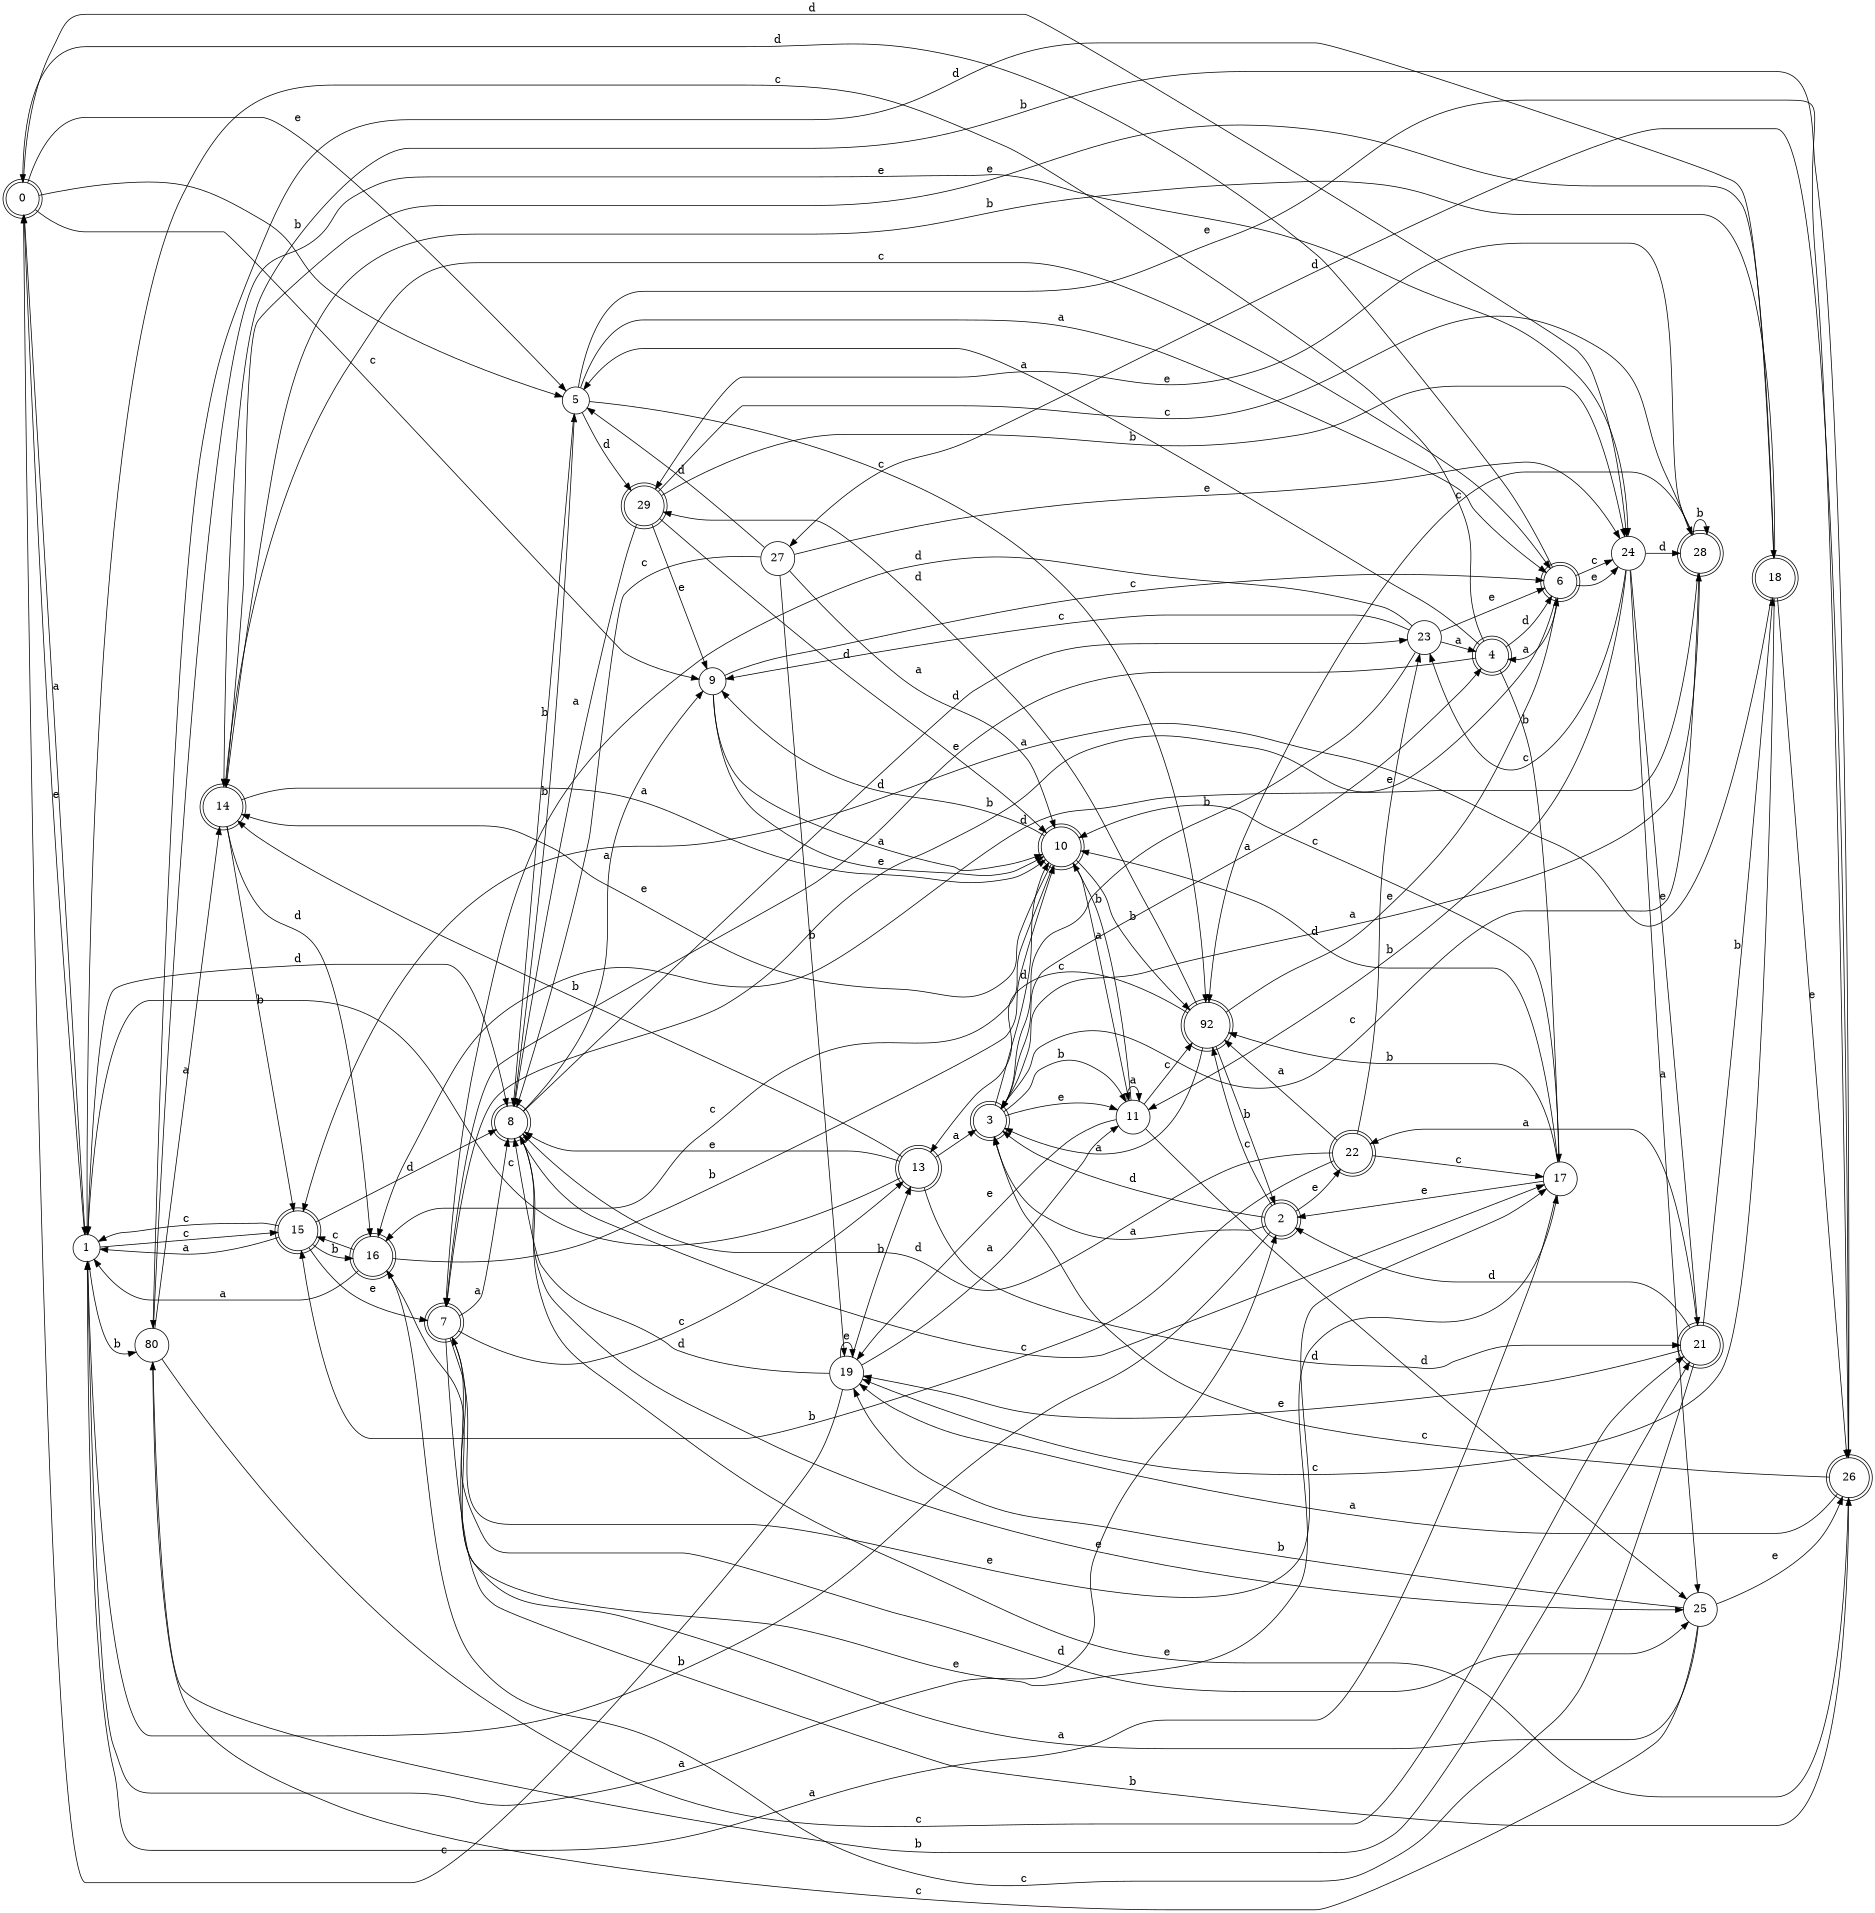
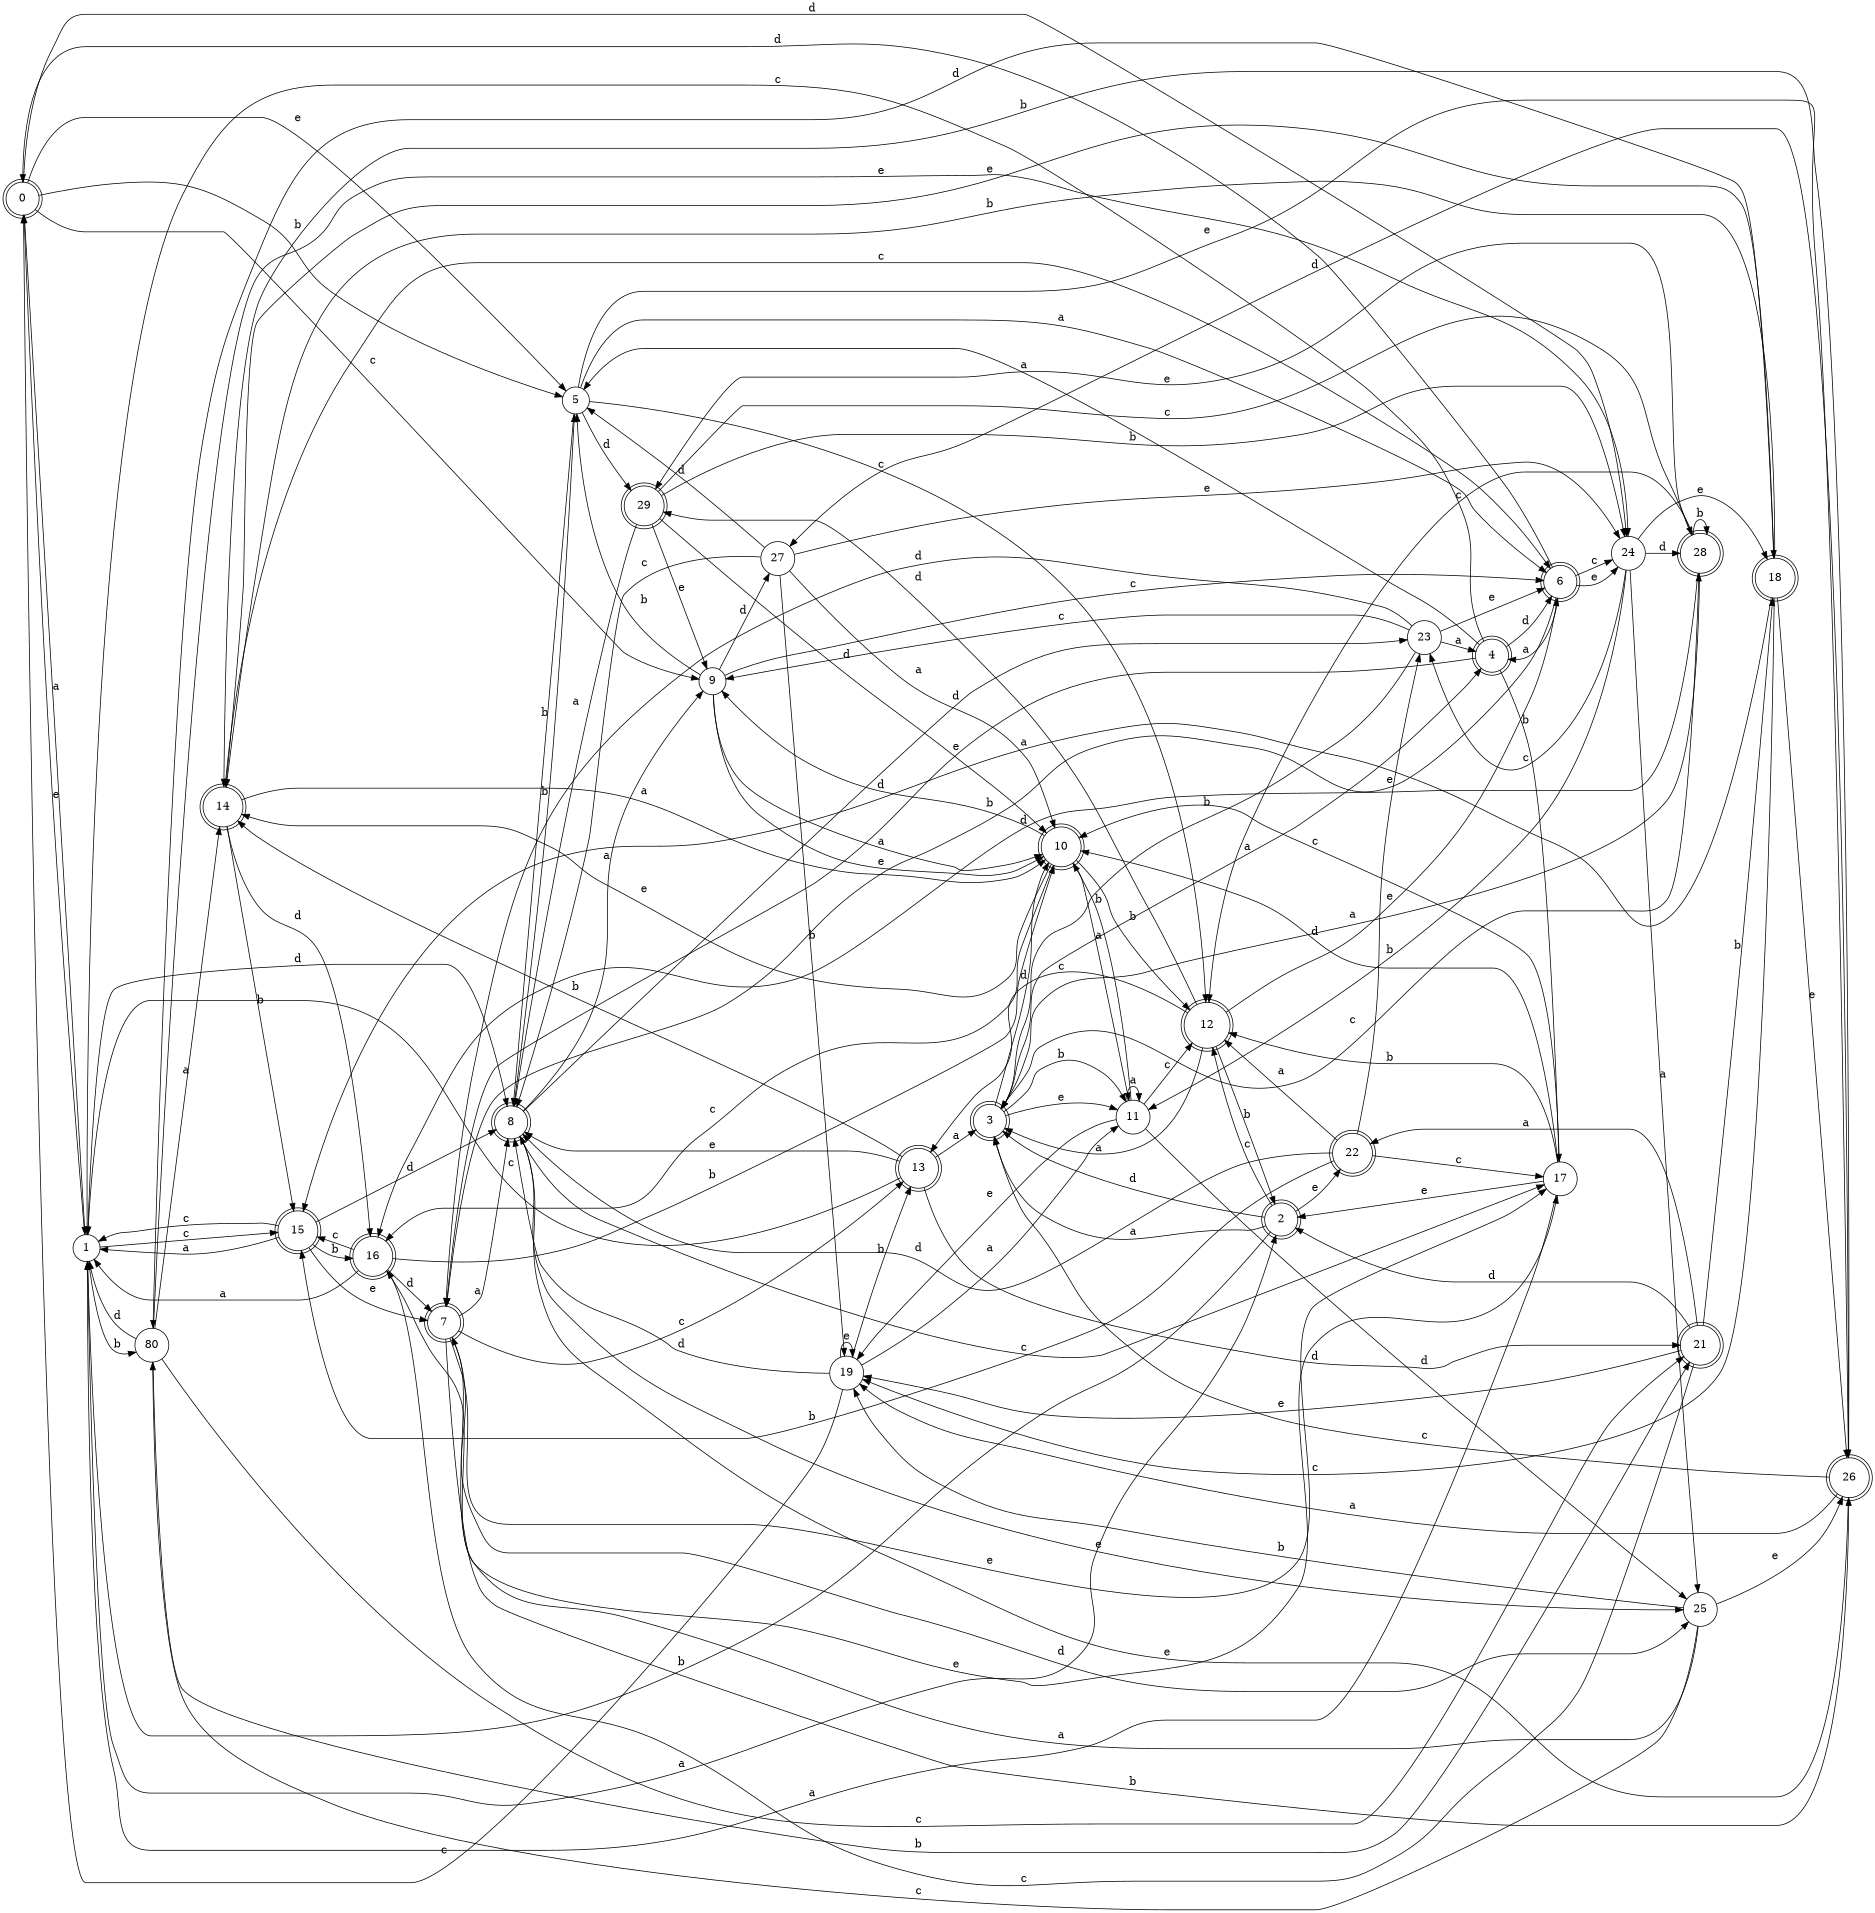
  digraph {
    rankdir=LR
    node [color=black fillcolor=white shape=doublecircle style="rounded,filled"]
    n1 [label=0]
    n2 [label=1 shape=circle style=filled]
    n3 [label=5 shape=circle style=filled]
    n4 [label=9 shape=circle style=filled]
    n5 [label=24 shape=circle style=filled]
    n6 [label=2]
    n7 [label=8]
    n8 [label=15]
    n9 [label=80 shape=circle style=filled]
-   n10 [label=92]
+   n10 [label=12]
    n11 [label=6]
    n12 [label=26]
    n13 [label=29]
    n14 [label=10]
    n15 [label=27 shape=circle style=filled]
    n16 [label=11 shape=circle style=filled]
    n17 [label=28]
    n18 [label=25 shape=circle style=filled]
    n19 [label=23 shape=circle style=filled]
    n20 [label=21]
    n21 [label=3]
    n22 [label=22]
    n23 [label=17 shape=circle style=filled]
    n24 [label=7]
    n25 [label=16]
    n26 [label=14]
    n27 [label=4]
    n28 [label=13]
    n29 [label=19 shape=circle style=filled]
    n30 [label=18]
    n1 -> n2 [label=a]
    n1 -> n3 [label=b]
    n1 -> n3 [label=e]
    n1 -> n4 [label=c]
    n1 -> n5 [label=d]
    n2 -> n1 [label=e]
    n2 -> n6 [label=a]
    n2 -> n7 [label=d]
    n2 -> n8 [label=c]
    n2 -> n9 [label=b]
    n3 -> n7 [label=b]
    n3 -> n10 [label=c]
    n3 -> n11 [label=a]
    n3 -> n12 [label=e]
    n3 -> n13 [label=d]
+   n4 -> n3 [label=b]
    n4 -> n11 [label=c]
    n4 -> n14 [label=a]
    n4 -> n14 [label=e]
+   n4 -> n15 [label=d]
    n5 -> n16 [label=b]
    n5 -> n17 [label=d]
    n5 -> n18 [label=a]
    n5 -> n19 [label=c]
-   n5 -> n20 [label=e]
+   n5 -> n30 [label=e]
    n6 -> n2 [label=b]
    n6 -> n10 [label=c]
    n6 -> n21 [label=a]
    n6 -> n21 [label=d]
    n6 -> n22 [label=e]
    n7 -> n3 [label=b]
    n7 -> n4 [label=a]
    n7 -> n18 [label=e]
    n7 -> n19 [label=d]
    n7 -> n23 [label=c]
    n8 -> n2 [label=a]
    n8 -> n2 [label=c]
    n8 -> n7 [label=d]
    n8 -> n24 [label=e]
    n8 -> n25 [label=b]
+   n9 -> n2 [label=d]
    n9 -> n5 [label=e]
    n9 -> n20 [label=b]
    n9 -> n20 [label=c]
    n9 -> n26 [label=a]
    n10 -> n6 [label=b]
    n10 -> n11 [label=e]
    n10 -> n13 [label=d]
    n10 -> n21 [label=a]
    n10 -> n28 [label=c]
    n11 -> n1 [label=d]
    n11 -> n5 [label=c]
    n11 -> n5 [label=e]
    n11 -> n24 [label=b]
    n11 -> n27 [label=a]
    n12 -> n7 [label=e]
    n12 -> n15 [label=d]
    n12 -> n21 [label=c]
    n12 -> n26 [label=b]
    n12 -> n29 [label=a]
    n13 -> n4 [label=e]
    n13 -> n5 [label=b]
    n13 -> n7 [label=a]
    n13 -> n14 [label=d]
    n13 -> n17 [label=c]
    n14 -> n4 [label=d]
    n14 -> n10 [label=b]
    n14 -> n16 [label=a]
    n14 -> n25 [label=c]
    n14 -> n26 [label=e]
    n15 -> n3 [label=d]
    n15 -> n5 [label=e]
    n15 -> n7 [label=c]
    n15 -> n14 [label=a]
    n15 -> n29 [label=b]
    n16 -> n10 [label=c]
    n16 -> n14 [label=b]
    n16 -> n16 [label=a]
    n16 -> n18 [label=d]
    n16 -> n29 [label=e]
    n17 -> n10 [label=c]
    n17 -> n13 [label=e]
    n17 -> n17 [label=b]
    n17 -> n21 [label=a]
    n17 -> n25 [label=d]
    n18 -> n9 [label=c]
    n18 -> n12 [label=e]
    n18 -> n24 [label=a]
    n18 -> n29 [label=b]
    n19 -> n4 [label=c]
    n19 -> n11 [label=e]
    n19 -> n21 [label=b]
    n19 -> n24 [label=d]
    n19 -> n27 [label=a]
    n20 -> n6 [label=d]
    n20 -> n22 [label=a]
    n20 -> n25 [label=c]
    n20 -> n29 [label=e]
    n20 -> n30 [label=b]
    n21 -> n14 [label=d]
    n21 -> n16 [label=b]
    n21 -> n16 [label=e]
    n21 -> n17 [label=c]
    n21 -> n27 [label=a]
    n22 -> n7 [label=d]
    n22 -> n8 [label=b]
    n22 -> n10 [label=a]
    n22 -> n19 [label=e]
    n22 -> n23 [label=c]
    n23 -> n2 [label=a]
    n23 -> n6 [label=e]
    n23 -> n10 [label=b]
    n23 -> n14 [label=c]
    n23 -> n14 [label=d]
    n24 -> n7 [label=a]
    n24 -> n12 [label=b]
    n24 -> n18 [label=d]
    n24 -> n23 [label=e]
    n24 -> n28 [label=c]
    n25 -> n2 [label=a]
    n25 -> n8 [label=c]
    n25 -> n14 [label=b]
    n25 -> n23 [label=e]
+   n25 -> n24 [label=d]
    n26 -> n8 [label=b]
    n26 -> n11 [label=c]
    n26 -> n14 [label=a]
    n26 -> n25 [label=d]
    n26 -> n30 [label=e]
    n27 -> n2 [label=c]
    n27 -> n3 [label=a]
    n27 -> n11 [label=d]
    n27 -> n23 [label=b]
    n27 -> n24 [label=e]
    n28 -> n2 [label=c]
    n28 -> n7 [label=e]
    n28 -> n20 [label=d]
    n28 -> n21 [label=a]
    n28 -> n26 [label=b]
    n29 -> n1 [label=c]
    n29 -> n7 [label=d]
    n29 -> n16 [label=a]
    n29 -> n28 [label=b]
    n29 -> n29 [label=e]
    n30 -> n8 [label=a]
    n30 -> n9 [label=d]
    n30 -> n12 [label=e]
    n30 -> n26 [label=b]
    n30 -> n29 [label=c]
  }
